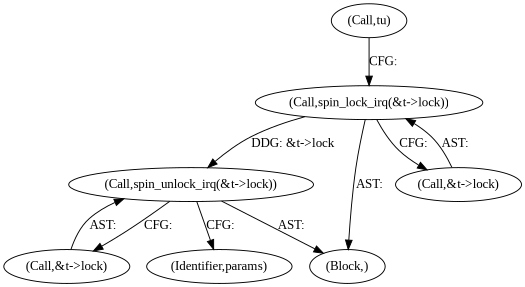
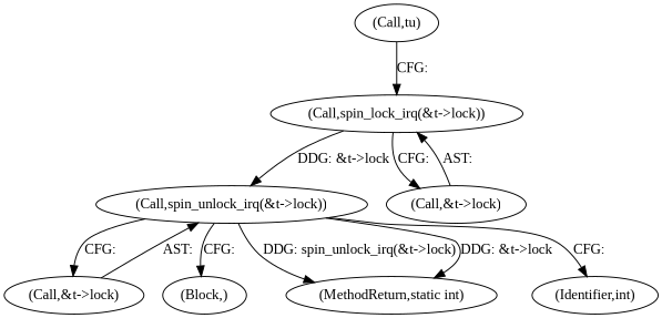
  digraph {
    fontname="Liberation Serif"
    node [fontname="Liberation Serif"]
    edge [fontname="Liberation Serif"]
    n1 [label="(Call,spin_unlock_irq(&t->lock))"]
    n2 [label="(Call,&t->lock)"]
    n3 [label="(Block,)"]
-   n5 [label="(Identifier,params)"]
+   n4 [label="(MethodReturn,static int)"]
+   n5 [label="(Identifier,int)"]
    n6 [label="(Call,spin_lock_irq(&t->lock))"]
    n7 [label="(Call,&t->lock)"]
    n8 [label="(Call,tu)"]
    n1 -> n2 [label="CFG: "]
-   n1 -> n3 [label="AST: "]
+   n1 -> n3 [label="CFG: "]
+   n1 -> n4 [label="DDG: spin_unlock_irq(&t->lock)"]
+   n1 -> n4 [label="DDG: &t->lock"]
    n1 -> n5 [label="CFG: "]
    n2 -> n1 [label="AST: "]
    n6 -> n1 [label="DDG: &t->lock"]
-   n6 -> n3 [label="AST: "]
    n6 -> n7 [label="CFG: "]
    n7 -> n6 [label="AST: "]
    n8 -> n6 [label="CFG: "]
  }
